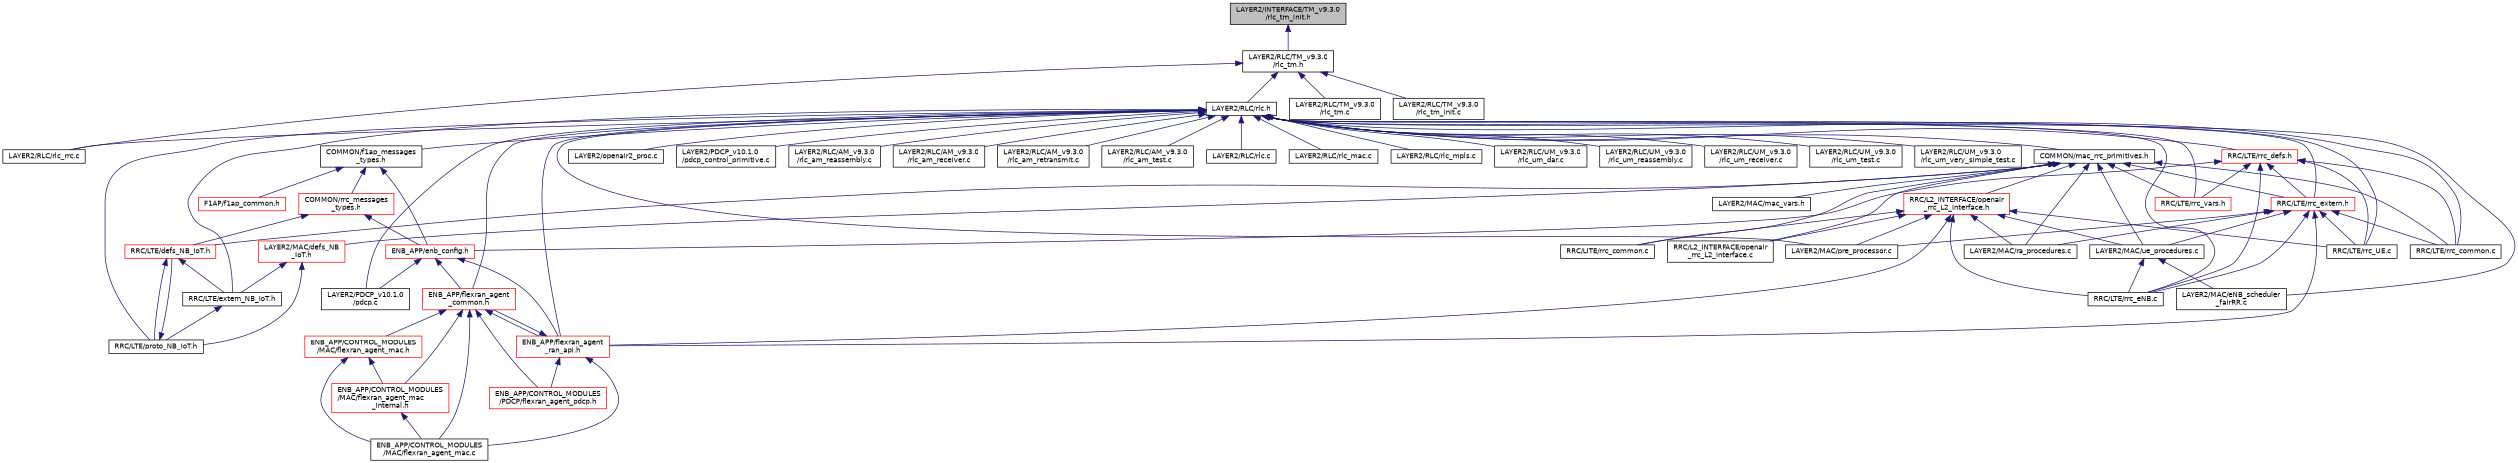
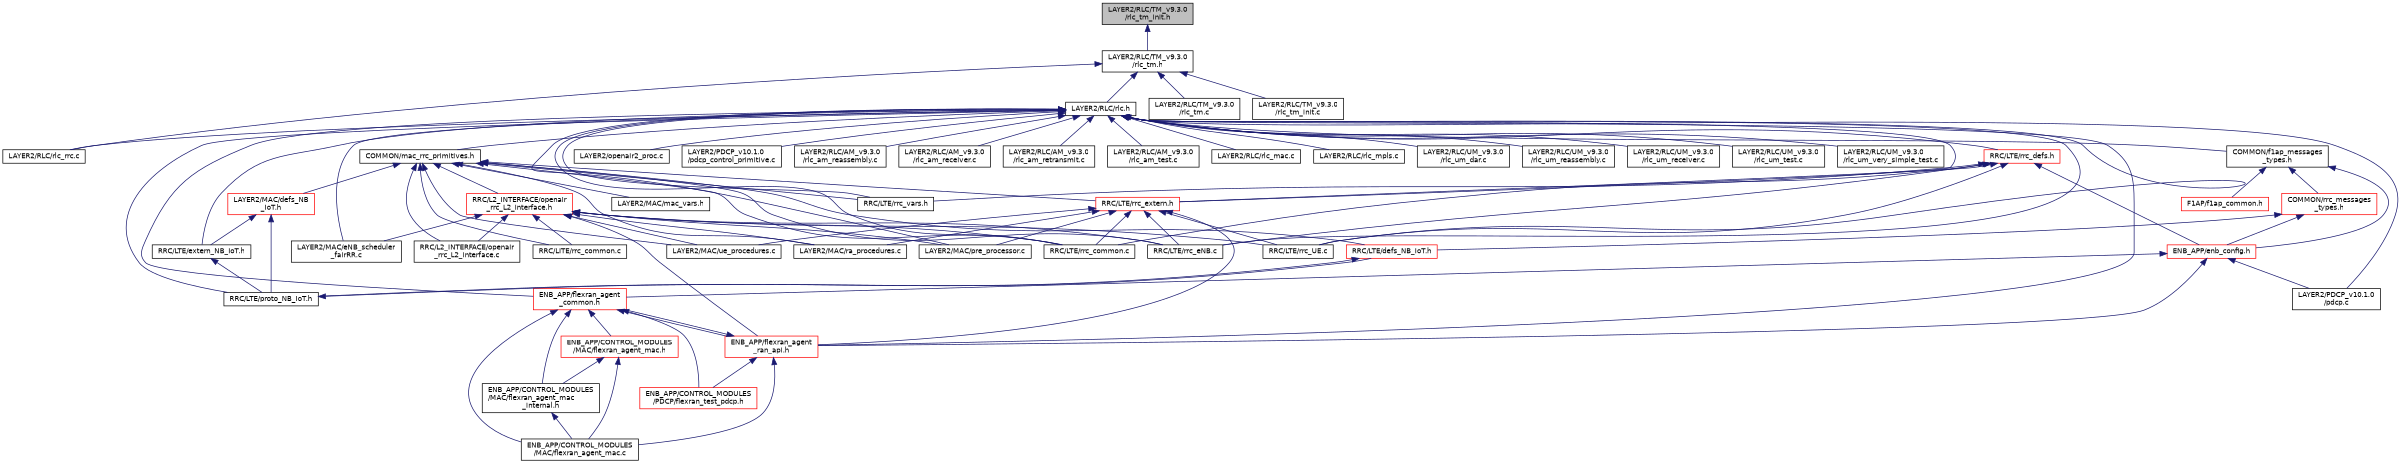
  digraph {
    node [color=black fillcolor=white fontname=Helvetica fontsize=10 shape=record style=filled]
    edge [color=midnightblue dir=back fontname=Helvetica fontsize=10 labelfontname=Helvetica labelfontsize=10 style=solid]
-   n1 [fillcolor=grey75 fontcolor=black height=0.2 label="LAYER2/INTERFACE/TM_v9.3.0\l/rlc_tm_init.h" width=0.4]
+   n1 [fillcolor=grey75 fontcolor=black height=0.2 label="LAYER2/RLC/TM_v9.3.0\l/rlc_tm_init.h" width=0.4]
    n2 [height=0.2 label="LAYER2/RLC/TM_v9.3.0\l/rlc_tm.h" width=0.4]
    n3 [height=0.2 label="LAYER2/RLC/rlc.h" width=0.4]
    n4 [height=0.2 label="LAYER2/RLC/rlc_rrc.c" width=0.4]
    n5 [height=0.2 label="LAYER2/RLC/TM_v9.3.0\l/rlc_tm.c" width=0.4]
    n6 [height=0.2 label="LAYER2/RLC/TM_v9.3.0\l/rlc_tm_init.c" width=0.4]
    n7 [height=0.2 label="COMMON/f1ap_messages\l_types.h" width=0.4]
    n8 [color=red height=0.2 label="ENB_APP/flexran_agent\l_common.h" width=0.4]
    n9 [color=red height=0.2 label="ENB_APP/flexran_agent\l_ran_api.h" width=0.4]
    n10 [height=0.2 label="LAYER2/PDCP_v10.1.0\l/pdcp.c" width=0.4]
    n11 [height=0.2 label="RRC/LTE/extern_NB_IoT.h" width=0.4]
    n12 [height=0.2 label="RRC/LTE/proto_NB_IoT.h" width=0.4]
    n13 [height=0.2 label="COMMON/mac_rrc_primitives.h" width=0.4]
    n14 [height=0.2 label="LAYER2/MAC/eNB_scheduler\l_fairRR.c" width=0.4]
    n15 [height=0.2 label="LAYER2/MAC/pre_processor.c" width=0.4]
    n16 [height=0.2 label="RRC/LTE/rrc_common.c" width=0.4]
    n17 [height=0.2 label="RRC/LTE/rrc_eNB.c" width=0.4]
    n18 [height=0.2 label="RRC/LTE/rrc_UE.c" width=0.4]
    n19 [color=red height=0.2 label="RRC/LTE/rrc_extern.h" width=0.4]
-   n20 [color=red height=0.2 label="RRC/LTE/rrc_vars.h" width=0.4]
+   n20 [height=0.2 label="RRC/LTE/rrc_vars.h" width=0.4]
    n21 [height=0.2 label="LAYER2/openair2_proc.c" width=0.4]
    n22 [height=0.2 label="LAYER2/PDCP_v10.1.0\l/pdcp_control_primitive.c" width=0.4]
    n23 [height=0.2 label="LAYER2/RLC/AM_v9.3.0\l/rlc_am_reassembly.c" width=0.4]
    n24 [height=0.2 label="LAYER2/RLC/AM_v9.3.0\l/rlc_am_receiver.c" width=0.4]
    n25 [height=0.2 label="LAYER2/RLC/AM_v9.3.0\l/rlc_am_retransmit.c" width=0.4]
    n26 [height=0.2 label="LAYER2/RLC/AM_v9.3.0\l/rlc_am_test.c" width=0.4]
-   n27 [height=0.2 label="LAYER2/RLC/rlc.c" width=0.4]
    n28 [height=0.2 label="LAYER2/RLC/rlc_mac.c" width=0.4]
    n29 [height=0.2 label="LAYER2/RLC/rlc_mpls.c" width=0.4]
    n30 [height=0.2 label="LAYER2/RLC/UM_v9.3.0\l/rlc_um_dar.c" width=0.4]
    n31 [height=0.2 label="LAYER2/RLC/UM_v9.3.0\l/rlc_um_reassembly.c" width=0.4]
    n32 [height=0.2 label="LAYER2/RLC/UM_v9.3.0\l/rlc_um_receiver.c" width=0.4]
    n33 [height=0.2 label="LAYER2/RLC/UM_v9.3.0\l/rlc_um_test.c" width=0.4]
    n34 [height=0.2 label="LAYER2/RLC/UM_v9.3.0\l/rlc_um_very_simple_test.c" width=0.4]
    n35 [color=red height=0.2 label="RRC/LTE/rrc_defs.h" width=0.4]
    n36 [color=red height=0.2 label="COMMON/rrc_messages\l_types.h" width=0.4]
    n37 [color=red height=0.2 label="ENB_APP/enb_config.h" width=0.4]
    n38 [color=red height=0.2 label="F1AP/f1ap_common.h" width=0.4]
    n39 [height=0.2 label="ENB_APP/CONTROL_MODULES\l/MAC/flexran_agent_mac.c" width=0.4]
    n40 [color=red height=0.2 label="ENB_APP/CONTROL_MODULES\l/MAC/flexran_agent_mac.h" width=0.4]
-   n41 [color=red height=0.2 label="ENB_APP/CONTROL_MODULES\l/MAC/flexran_agent_mac\l_internal.h" width=0.4]
-   n42 [color=red height=0.2 label="ENB_APP/CONTROL_MODULES\l/PDCP/flexran_agent_pdcp.h" width=0.4]
+   n41 [height=0.2 label="ENB_APP/CONTROL_MODULES\l/MAC/flexran_agent_mac\l_internal.h" width=0.4]
+   n42 [color=red height=0.2 label="ENB_APP/CONTROL_MODULES\l/PDCP/flexran_test_pdcp.h" width=0.4]
    n43 [color=red height=0.2 label="RRC/LTE/defs_NB_IoT.h" width=0.4]
    n44 [height=0.2 label="RRC/LITE/rrc_common.c" width=0.4]
    n45 [color=red height=0.2 label="LAYER2/MAC/defs_NB\l_IoT.h" width=0.4]
    n46 [height=0.2 label="LAYER2/MAC/mac_vars.h" width=0.4]
    n47 [height=0.2 label="LAYER2/MAC/ra_procedures.c" width=0.4]
    n48 [height=0.2 label="LAYER2/MAC/ue_procedures.c" width=0.4]
    n49 [height=0.2 label="RRC/L2_INTERFACE/openair\l_rrc_L2_interface.c" width=0.4]
    n50 [color=red height=0.2 label="RRC/L2_INTERFACE/openair\l_rrc_L2_interface.h" width=0.4]
    n1 -> n2
    n2 -> n3
    n2 -> n4
    n2 -> n5
    n2 -> n6
    n3 -> n4
    n3 -> n7
    n3 -> n8
    n3 -> n9
    n3 -> n10
    n3 -> n11
    n3 -> n12
    n3 -> n13
    n3 -> n14
    n3 -> n15
    n3 -> n16
    n3 -> n17
    n3 -> n18
    n3 -> n19
    n3 -> n20
    n3 -> n21
    n3 -> n22
    n3 -> n23
    n3 -> n24
    n3 -> n25
    n3 -> n26
-   n3 -> n27
    n3 -> n28
    n3 -> n29
    n3 -> n30
    n3 -> n31
    n3 -> n32
    n3 -> n33
    n3 -> n34
    n3 -> n35
    n7 -> n36
    n7 -> n37
    n7 -> n38
    n8 -> n9
    n8 -> n39
    n8 -> n40
    n8 -> n41
    n8 -> n42
    n9 -> n8
    n9 -> n39
    n9 -> n42
    n11 -> n12
    n12 -> n43
    n13 -> n16
-   n48 -> n17
+   n13 -> n17
    n13 -> n19
    n13 -> n20
    n13 -> n43
    n13 -> n44
    n13 -> n45
    n13 -> n46
    n13 -> n47
    n13 -> n48
    n13 -> n49
    n13 -> n50
    n19 -> n9
    n19 -> n15
    n19 -> n16
    n19 -> n17
    n19 -> n18
    n19 -> n47
    n19 -> n48
    n35 -> n16
    n35 -> n17
    n35 -> n18
    n35 -> n19
    n35 -> n20
    n35 -> n37
    n36 -> n37
    n36 -> n43
    n37 -> n8
    n37 -> n9
    n37 -> n10
    n40 -> n39
    n40 -> n41
    n41 -> n39
-   n43 -> n11
    n43 -> n12
    n45 -> n11
    n45 -> n12
    n50 -> n9
-   n48 -> n14
+   n50 -> n14
    n50 -> n15
+   n50 -> n16
    n50 -> n17
    n50 -> n18
    n50 -> n44
    n50 -> n47
    n50 -> n48
    n50 -> n49
  }
